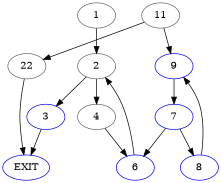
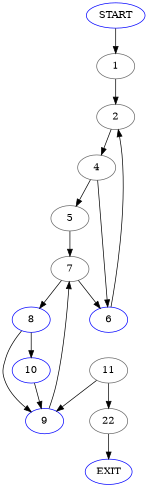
  digraph {
    node [color=blue]
+   n1 [label=START]
    1 [color=gray40]
    2 [color=gray40]
    n4 [label=EXIT]
-   3
    4 [color=gray40]
+   5 [color=gray40]
    6
-   7
+   7 [color=gray40]
    8
    9
+   10
    11 [color=gray40]
    n14 [color=gray40 label=22]
+   n1 -> 1
    1 -> 2
-   2 -> 3
    2 -> 4
-   3 -> n4
+   4 -> 5
    4 -> 6
+   5 -> 7
    6 -> 2
    7 -> 6
    7 -> 8
    8 -> 9
+   8 -> 10
    9 -> 7
+   10 -> 9
    11 -> 9
    11 -> n14
    n14 -> n4
  }
